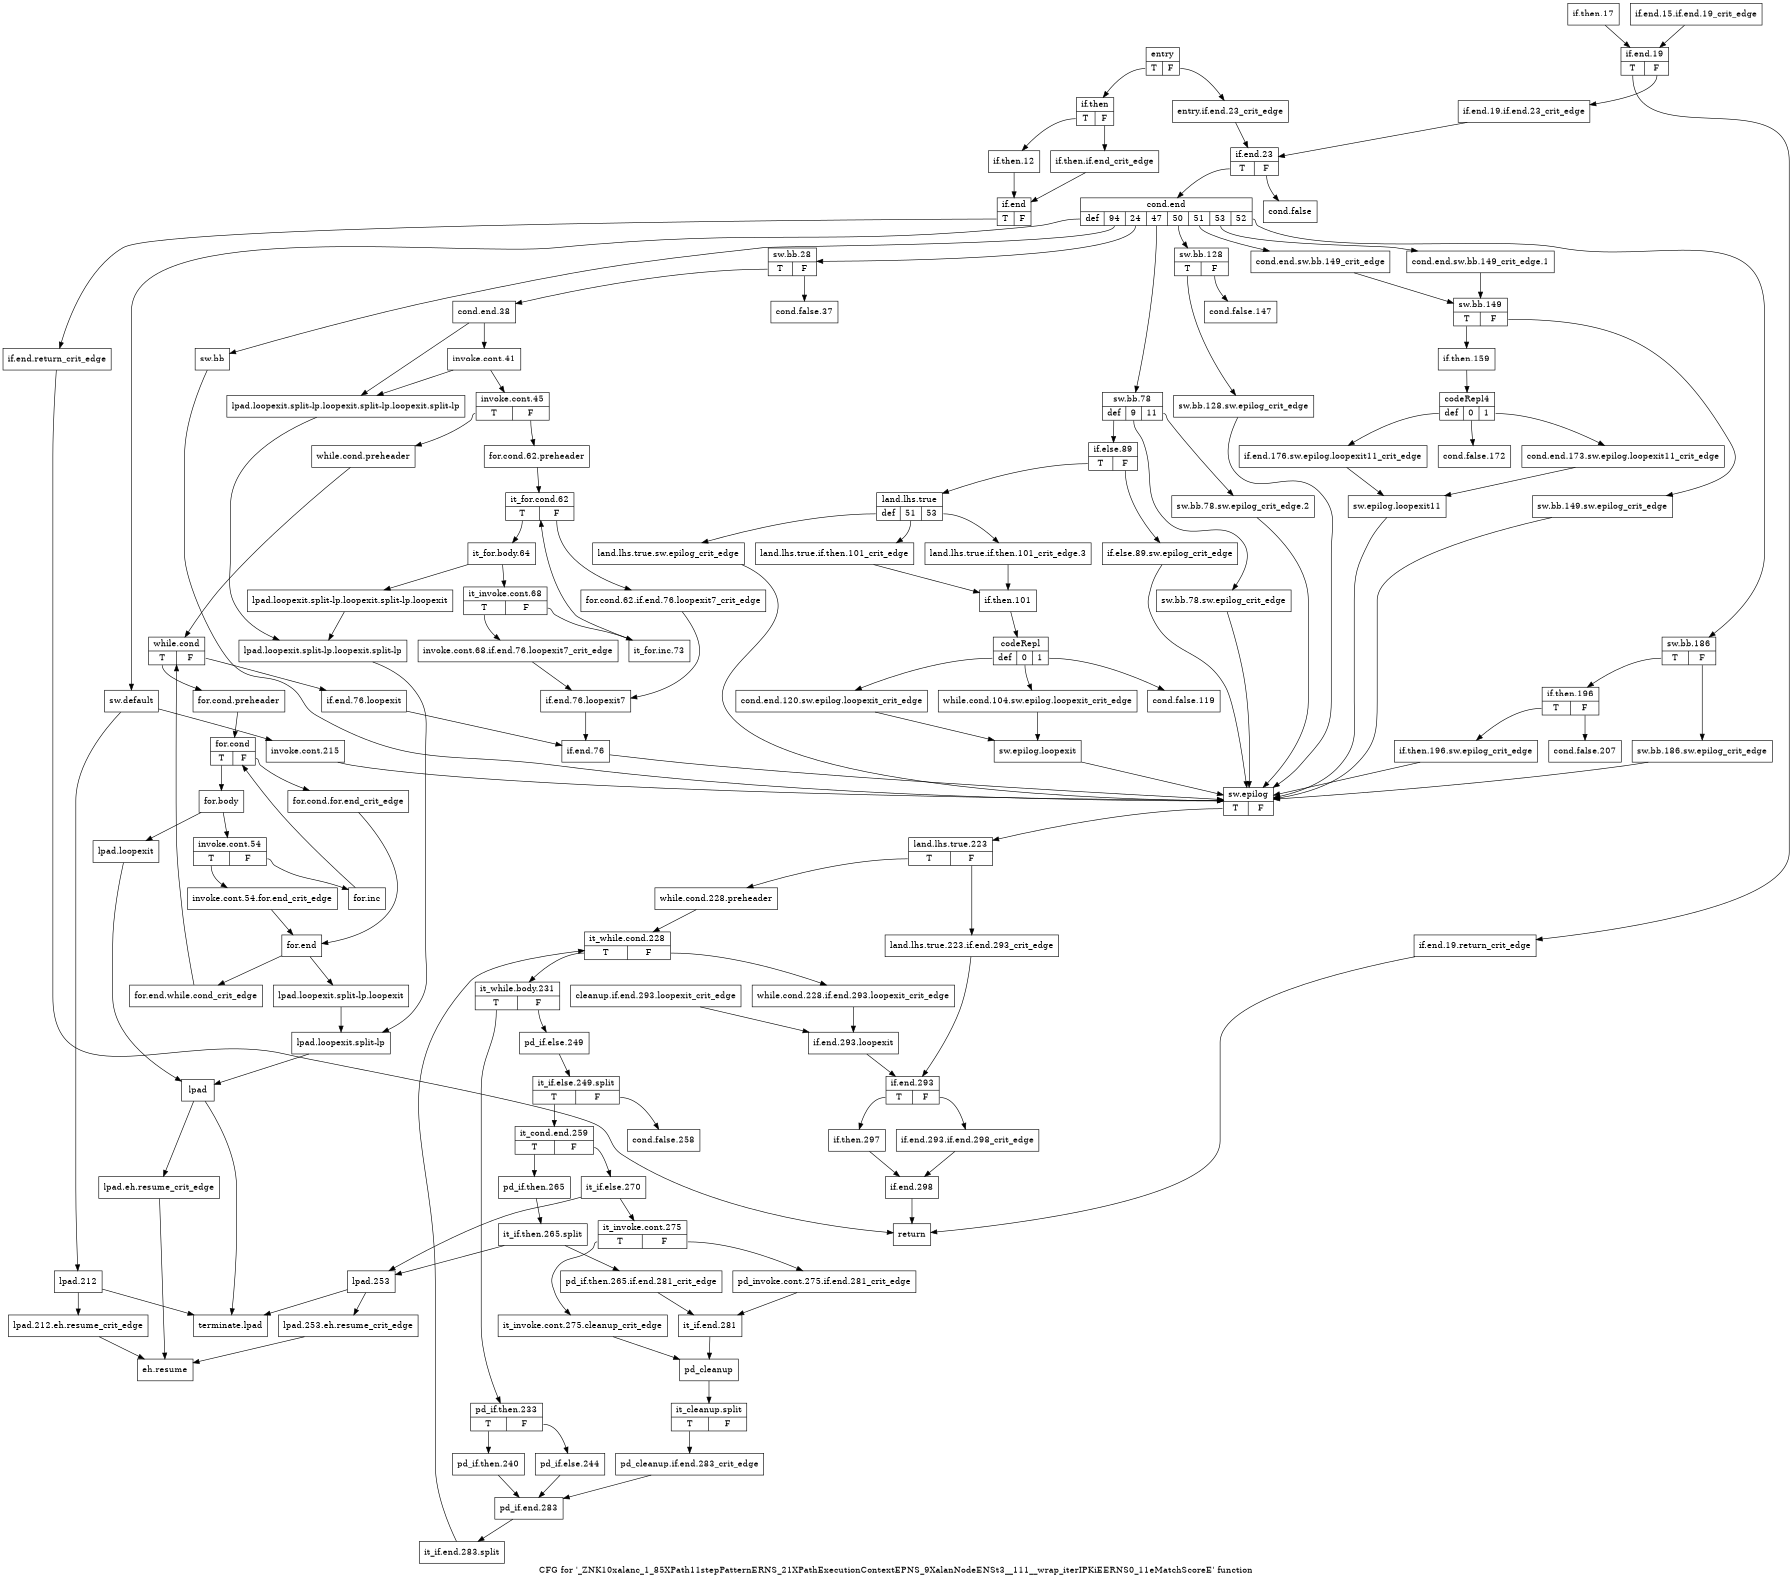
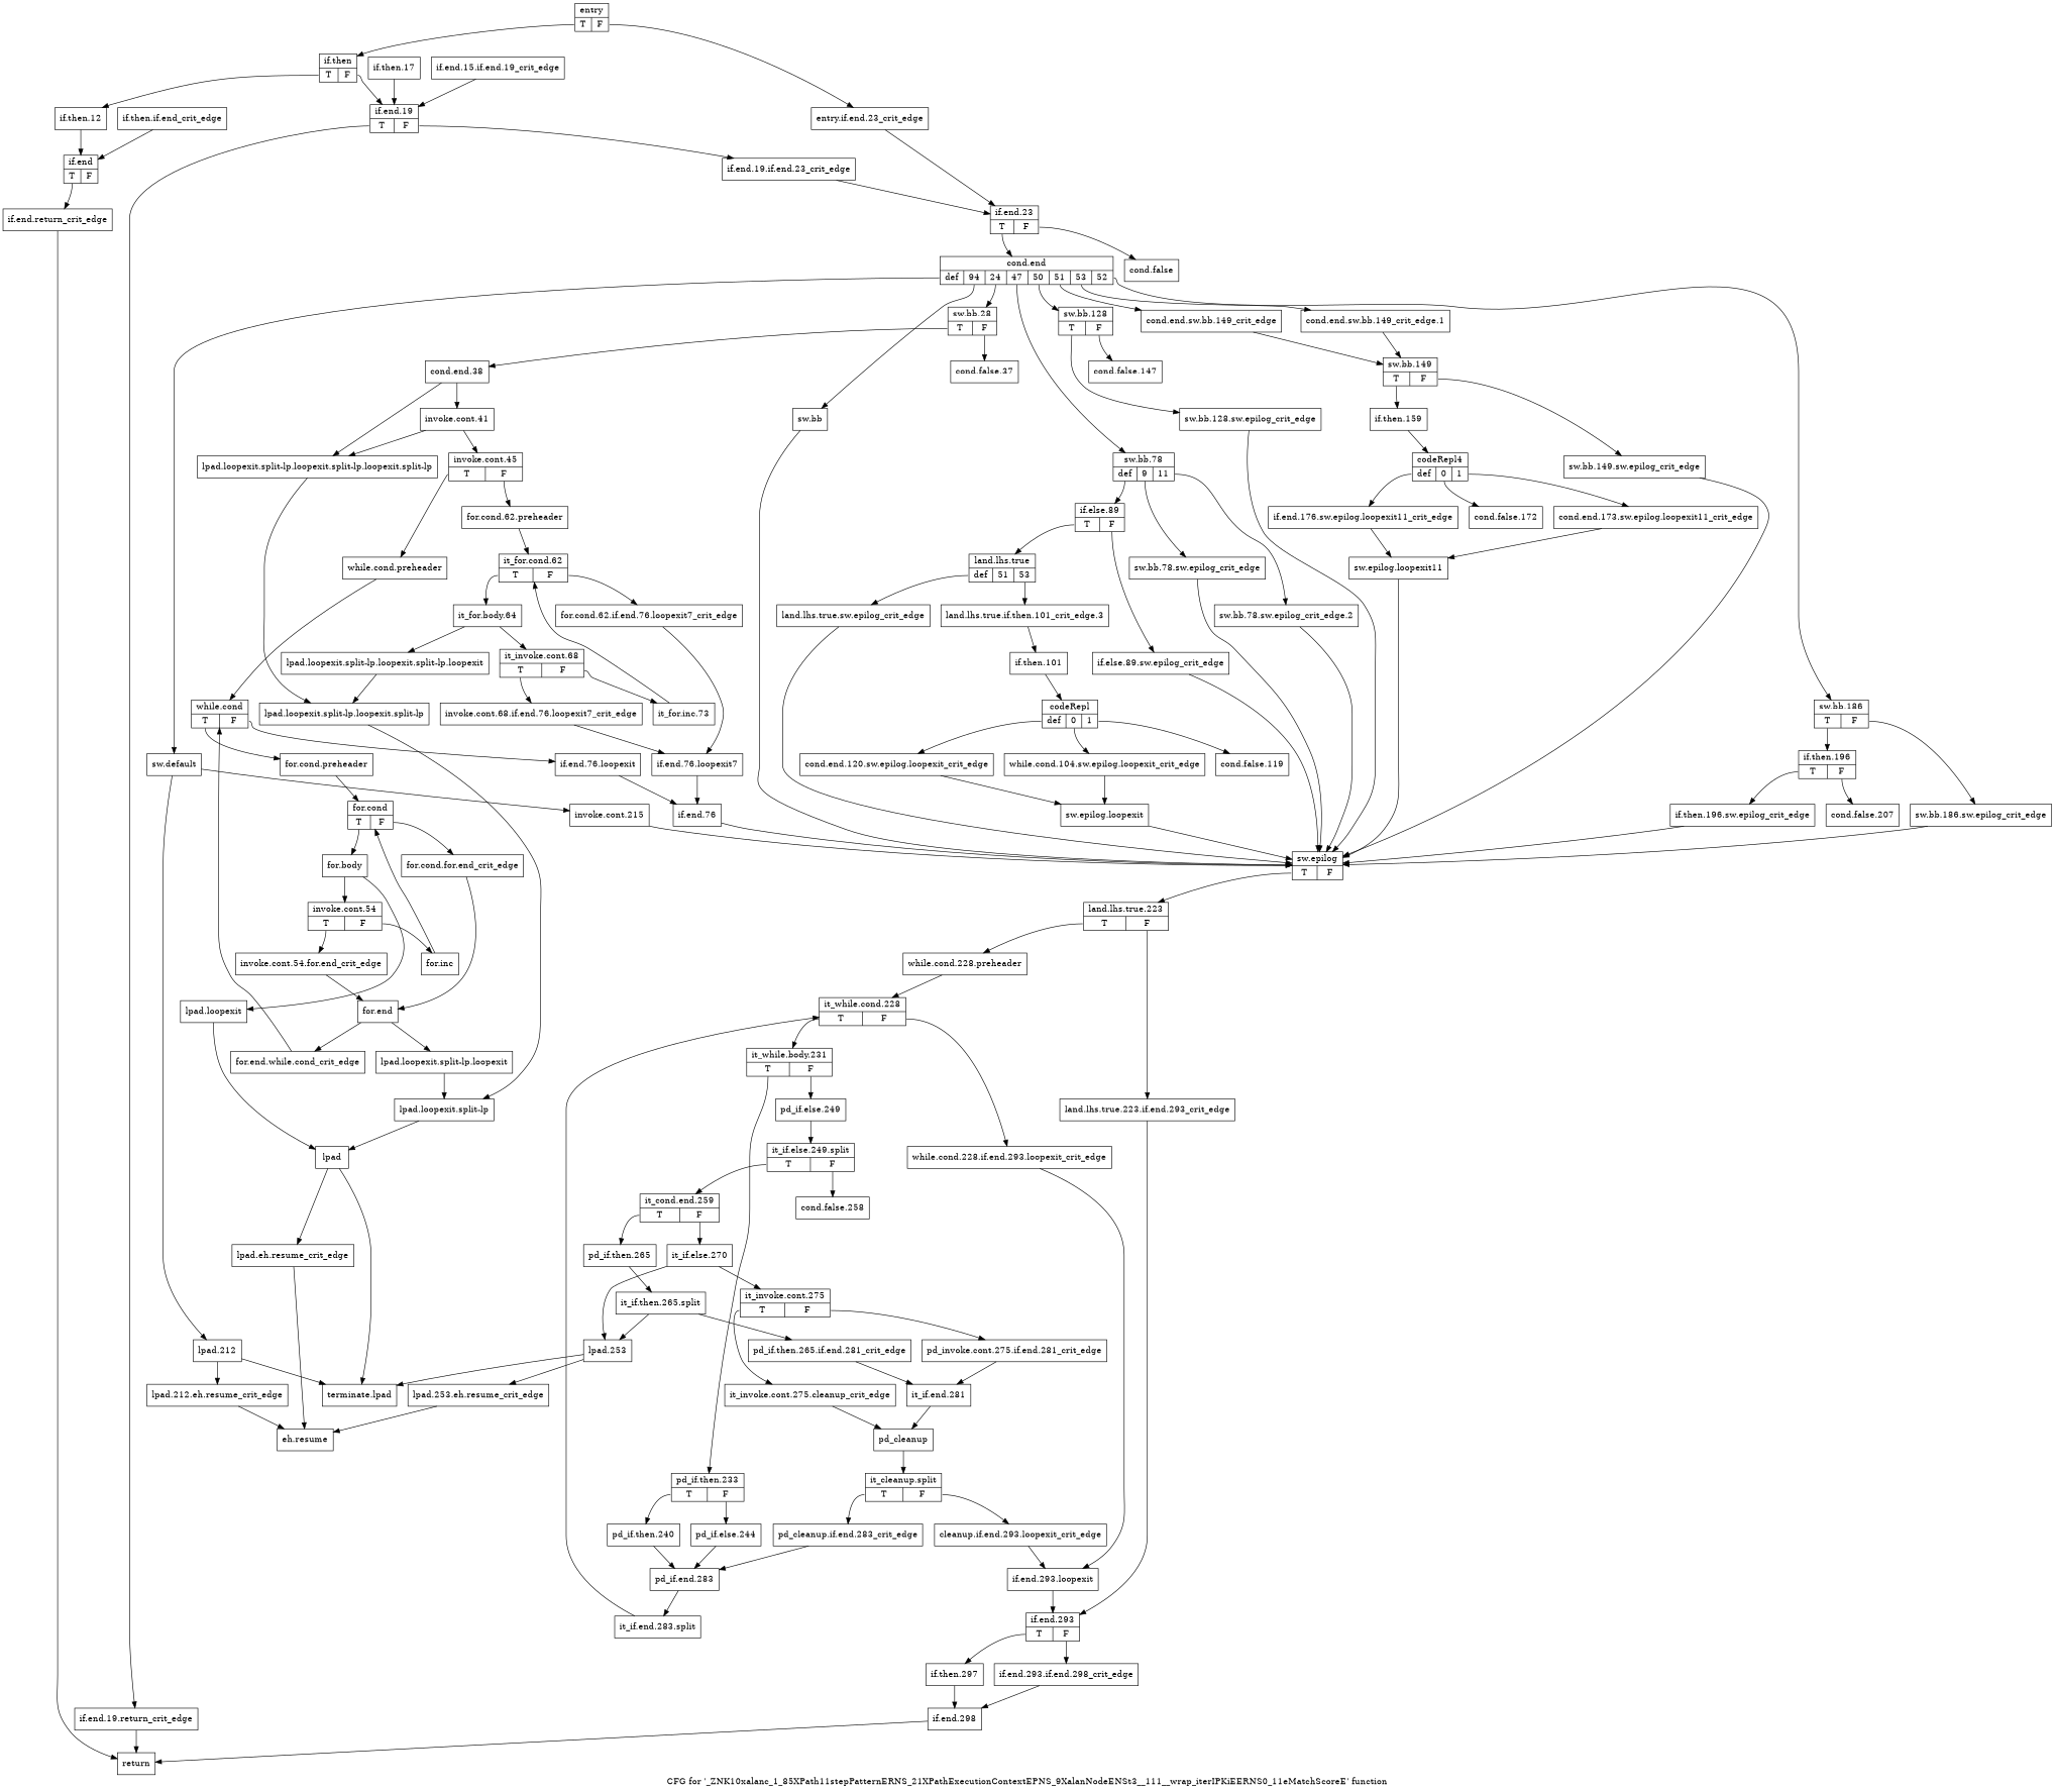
  digraph {
    label="CFG for '_ZNK10xalanc_1_85XPath11stepPatternERNS_21XPathExecutionContextEPNS_9XalanNodeENSt3__111__wrap_iterIPKiEERNS0_11eMatchScoreE' function"
    node [shape=record]
    n1 [label="{entry|{<s0>T|<s1>F}}"]
    n2 [label="{if.then|{<s0>T|<s1>F}}"]
    n3 [label="{entry.if.end.23_crit_edge}"]
    n4 [label="{if.then.12}"]
    n5 [label="{if.then.if.end_crit_edge}"]
    n6 [label="{if.end.23|{<s0>T|<s1>F}}"]
    n7 [label="{if.end|{<s0>T|<s1>F}}"]
    n8 [label="{cond.end|{<s0>def|<s1>94|<s2>24|<s3>47|<s4>50|<s5>51|<s6>53|<s7>52}}"]
    n9 [label="{cond.false}"]
    n10 [label="{sw.default}"]
    n11 [label="{sw.bb}"]
    n12 [label="{sw.bb.28|{<s0>T|<s1>F}}"]
    n13 [label="{sw.bb.78|{<s0>def|<s1>9|<s2>11}}"]
    n14 [label="{sw.bb.128|{<s0>T|<s1>F}}"]
    n15 [label="{cond.end.sw.bb.149_crit_edge}"]
    n16 [label="{cond.end.sw.bb.149_crit_edge.1}"]
    n17 [label="{sw.bb.186|{<s0>T|<s1>F}}"]
    n18 [label="{if.end.return_crit_edge}"]
    n19 [label="{return}"]
    n20 [label="{if.then.17}"]
    n21 [label="{if.end.19|{<s0>T|<s1>F}}"]
    n22 [label="{if.end.15.if.end.19_crit_edge}"]
    n23 [label="{if.end.19.return_crit_edge}"]
    n24 [label="{if.end.19.if.end.23_crit_edge}"]
    n25 [label="{invoke.cont.215}"]
    n26 [label="{lpad.212}"]
    n27 [label="{sw.epilog|{<s0>T|<s1>F}}"]
    n28 [label="{cond.end.38}"]
    n29 [label="{cond.false.37}"]
    n30 [label="{if.else.89|{<s0>T|<s1>F}}"]
    n31 [label="{sw.bb.78.sw.epilog_crit_edge}"]
    n32 [label="{sw.bb.78.sw.epilog_crit_edge.2}"]
    n33 [label="{sw.bb.128.sw.epilog_crit_edge}"]
    n34 [label="{cond.false.147}"]
    n35 [label="{sw.bb.149|{<s0>T|<s1>F}}"]
    n36 [label="{if.then.196|{<s0>T|<s1>F}}"]
    n37 [label="{sw.bb.186.sw.epilog_crit_edge}"]
    n38 [label="{terminate.lpad}"]
    n39 [label="{lpad.212.eh.resume_crit_edge}"]
    n40 [label="{land.lhs.true.223|{<s0>T|<s1>F}}"]
    n41 [label="{lpad.loopexit.split-lp.loopexit.split-lp.loopexit.split-lp}"]
    n42 [label="{invoke.cont.41}"]
    n43 [label="{land.lhs.true|{<s0>def|<s1>51|<s2>53}}"]
    n44 [label="{if.else.89.sw.epilog_crit_edge}"]
    n45 [label="{if.then.159}"]
    n46 [label="{sw.bb.149.sw.epilog_crit_edge}"]
    n47 [label="{if.then.196.sw.epilog_crit_edge}"]
    n48 [label="{cond.false.207}"]
    n49 [label="{codeRepl4|{<s0>def|<s1>0|<s2>1}}"]
    n50 [label="{while.cond.228.preheader}"]
    n51 [label="{land.lhs.true.223.if.end.293_crit_edge}"]
    n52 [label="{lpad.loopexit.split-lp.loopexit.split-lp}"]
    n53 [label="{invoke.cont.45|{<s0>T|<s1>F}}"]
    n54 [label="{lpad.loopexit}"]
    n55 [label="{lpad}"]
    n56 [label="{lpad.eh.resume_crit_edge}"]
    n57 [label="{eh.resume}"]
    n58 [label="{lpad.loopexit.split-lp.loopexit}"]
    n59 [label="{lpad.loopexit.split-lp}"]
    n60 [label="{lpad.loopexit.split-lp.loopexit.split-lp.loopexit}"]
    n61 [label="{while.cond.preheader}"]
    n62 [label="{for.cond.62.preheader}"]
    n63 [label="{while.cond|{<s0>T|<s1>F}}"]
    n64 [label="{it_for.cond.62|{<s0>T|<s1>F}}"]
    n65 [label="{for.cond.preheader}"]
    n66 [label="{if.end.76.loopexit}"]
    n67 [label="{it_for.body.64}"]
    n68 [label="{for.cond.62.if.end.76.loopexit7_crit_edge}"]
    n69 [label="{it_invoke.cont.68|{<s0>T|<s1>F}}"]
    n70 [label="{if.end.76.loopexit7}"]
    n71 [label="{for.cond|{<s0>T|<s1>F}}"]
    n72 [label="{if.end.76}"]
    n73 [label="{for.body}"]
    n74 [label="{for.cond.for.end_crit_edge}"]
    n75 [label="{invoke.cont.54|{<s0>T|<s1>F}}"]
    n76 [label="{for.end}"]
    n77 [label="{invoke.cont.54.for.end_crit_edge}"]
    n78 [label="{for.inc}"]
    n79 [label="{for.end.while.cond_crit_edge}"]
    n80 [label="{invoke.cont.68.if.end.76.loopexit7_crit_edge}"]
    n81 [label="{it_for.inc.73}"]
    n82 [label="{land.lhs.true.sw.epilog_crit_edge}"]
-   n83 [label="{land.lhs.true.if.then.101_crit_edge}"]
    n84 [label="{land.lhs.true.if.then.101_crit_edge.3}"]
    n85 [label="{if.then.101}"]
    n86 [label="{codeRepl|{<s0>def|<s1>0|<s2>1}}"]
    n87 [label="{cond.end.120.sw.epilog.loopexit_crit_edge}"]
    n88 [label="{while.cond.104.sw.epilog.loopexit_crit_edge}"]
    n89 [label="{cond.false.119}"]
    n90 [label="{sw.epilog.loopexit}"]
    n91 [label="{if.end.176.sw.epilog.loopexit11_crit_edge}"]
    n92 [label="{cond.false.172}"]
    n93 [label="{cond.end.173.sw.epilog.loopexit11_crit_edge}"]
    n94 [label="{sw.epilog.loopexit11}"]
    n95 [label="{it_while.cond.228|{<s0>T|<s1>F}}"]
    n96 [label="{if.end.293|{<s0>T|<s1>F}}"]
    n97 [label="{if.then.297}"]
    n98 [label="{if.end.293.if.end.298_crit_edge}"]
    n99 [label="{if.end.298}"]
    n100 [label="{it_while.body.231|{<s0>T|<s1>F}}"]
    n101 [label="{while.cond.228.if.end.293.loopexit_crit_edge}"]
    n102 [label="{pd_if.then.233|{<s0>T|<s1>F}}"]
    n103 [label="{pd_if.else.249}"]
    n104 [label="{if.end.293.loopexit}"]
    n105 [label="{pd_if.then.240}"]
    n106 [label="{pd_if.else.244}"]
    n107 [label="{it_if.else.249.split|{<s0>T|<s1>F}}"]
    n108 [label="{pd_if.end.283}"]
    n109 [label="{it_cond.end.259|{<s0>T|<s1>F}}"]
    n110 [label="{cond.false.258}"]
    n111 [label="{it_if.end.283.split}"]
    n112 [label="{pd_if.then.265}"]
    n113 [label="{it_if.else.270}"]
    n114 [label="{it_if.then.265.split}"]
    n115 [label="{lpad.253}"]
    n116 [label="{it_invoke.cont.275|{<s0>T|<s1>F}}"]
    n117 [label="{lpad.253.eh.resume_crit_edge}"]
    n118 [label="{pd_if.then.265.if.end.281_crit_edge}"]
    n119 [label="{it_invoke.cont.275.cleanup_crit_edge}"]
    n120 [label="{pd_invoke.cont.275.if.end.281_crit_edge}"]
    n121 [label="{it_if.end.281}"]
    n122 [label="{pd_cleanup}"]
    n123 [label="{it_cleanup.split|{<s0>T|<s1>F}}"]
    n124 [label="{pd_cleanup.if.end.283_crit_edge}"]
    n125 [label="{cleanup.if.end.293.loopexit_crit_edge}"]
    n1 -> n2 [tailport=s0]
    n1 -> n3 [tailport=s1]
    n2 -> n4 [tailport=s0]
-   n2 -> n5 [tailport=s1]
+   n2 -> n21 [tailport=s1]
    n3 -> n6
    n4 -> n7
    n5 -> n7
    n6 -> n8 [tailport=s0]
    n6 -> n9 [tailport=s1]
    n7 -> n18 [tailport=s0]
    n8 -> n10 [tailport=s0]
    n8 -> n11 [tailport=s1]
    n8 -> n12 [tailport=s2]
    n8 -> n13 [tailport=s3]
    n8 -> n14 [tailport=s4]
    n8 -> n15 [tailport=s5]
    n8 -> n16 [tailport=s6]
    n8 -> n17 [tailport=s7]
    n10 -> n25
    n10 -> n26
    n11 -> n27
    n12 -> n28 [tailport=s0]
    n12 -> n29 [tailport=s1]
    n13 -> n30 [tailport=s0]
    n13 -> n31 [tailport=s1]
    n13 -> n32 [tailport=s2]
    n14 -> n33 [tailport=s0]
    n14 -> n34 [tailport=s1]
    n15 -> n35
    n16 -> n35
    n17 -> n36 [tailport=s0]
    n17 -> n37 [tailport=s1]
    n18 -> n19
    n20 -> n21
    n21 -> n23 [tailport=s0]
    n21 -> n24 [tailport=s1]
    n22 -> n21
    n23 -> n19
    n24 -> n6
    n25 -> n27
    n26 -> n38
    n26 -> n39
    n27 -> n40 [tailport=s0]
    n28 -> n41
    n28 -> n42
    n30 -> n43 [tailport=s0]
    n30 -> n44 [tailport=s1]
    n31 -> n27
    n32 -> n27
    n33 -> n27
    n35 -> n45 [tailport=s0]
    n35 -> n46 [tailport=s1]
    n36 -> n47 [tailport=s0]
    n36 -> n48 [tailport=s1]
    n37 -> n27
    n39 -> n57
    n40 -> n50 [tailport=s0]
    n40 -> n51 [tailport=s1]
    n41 -> n52
    n42 -> n41
    n42 -> n53
    n43 -> n82 [tailport=s0]
-   n43 -> n83 [tailport=s1]
    n43 -> n84 [tailport=s2]
    n44 -> n27
    n45 -> n49
    n46 -> n27
    n47 -> n27
    n49 -> n91 [tailport=s0]
    n49 -> n92 [tailport=s1]
    n49 -> n93 [tailport=s2]
    n50 -> n95
    n51 -> n96
    n52 -> n59
    n53 -> n61 [tailport=s0]
    n53 -> n62 [tailport=s1]
    n54 -> n55
    n55 -> n38
    n55 -> n56
    n56 -> n57
    n58 -> n59
    n59 -> n55
    n60 -> n52
    n61 -> n63
    n62 -> n64
    n63 -> n65 [tailport=s0]
    n63 -> n66 [tailport=s1]
    n64 -> n67 [tailport=s0]
    n64 -> n68 [tailport=s1]
    n65 -> n71
    n66 -> n72
    n67 -> n60
    n67 -> n69
    n68 -> n70
    n69 -> n80 [tailport=s0]
    n69 -> n81 [tailport=s1]
    n70 -> n72
    n71 -> n73 [tailport=s0]
    n71 -> n74 [tailport=s1]
    n72 -> n27
    n73 -> n54
    n73 -> n75
    n74 -> n76
    n75 -> n77 [tailport=s0]
    n75 -> n78 [tailport=s1]
    n76 -> n58
    n76 -> n79
    n77 -> n76
    n78 -> n71
    n79 -> n63
    n80 -> n70
    n81 -> n64
    n82 -> n27
-   n83 -> n85
    n84 -> n85
    n85 -> n86
    n86 -> n87 [tailport=s0]
    n86 -> n88 [tailport=s1]
    n86 -> n89 [tailport=s2]
    n87 -> n90
    n88 -> n90
    n90 -> n27
    n91 -> n94
    n93 -> n94
    n94 -> n27
    n95 -> n100 [tailport=s0]
    n95 -> n101 [tailport=s1]
    n96 -> n97 [tailport=s0]
    n96 -> n98 [tailport=s1]
    n97 -> n99
    n98 -> n99
    n99 -> n19
    n100 -> n102 [tailport=s0]
    n100 -> n103 [tailport=s1]
    n101 -> n104
    n102 -> n105 [tailport=s0]
    n102 -> n106 [tailport=s1]
    n103 -> n107
    n104 -> n96
    n105 -> n108
    n106 -> n108
    n107 -> n109 [tailport=s0]
    n107 -> n110 [tailport=s1]
    n108 -> n111
    n109 -> n112 [tailport=s0]
    n109 -> n113 [tailport=s1]
    n111 -> n95
    n112 -> n114
    n113 -> n115
    n113 -> n116
    n114 -> n115
    n114 -> n118
    n115 -> n38
    n115 -> n117
    n116 -> n119 [tailport=s0]
    n116 -> n120 [tailport=s1]
    n117 -> n57
    n118 -> n121
    n119 -> n122
    n120 -> n121
    n121 -> n122
    n122 -> n123
    n123 -> n124 [tailport=s0]
+   n123 -> n125 [tailport=s1]
    n124 -> n108
    n125 -> n104
  }
